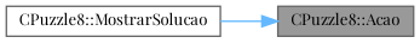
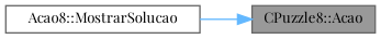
  digraph {
    rankdir=RL
    fontname="Playfair Display"
    node [fontname="Playfair Display" fontsize=10 shape=box style=filled]
    n1 [color=gray40 fillcolor=grey60 fontcolor=black height=0.2 label="CPuzzle8::Acao" width=0.4]
-   n2 [color=grey40 fillcolor=white height=0.2 label="CPuzzle8::MostrarSolucao" width=0.4]
+   n2 [color=grey40 fillcolor=white height=0.2 label="Acao8::MostrarSolucao" width=0.4]
    n1 -> n2 [color=steelblue1 dir=back fontname="Playfair Display" fontsize=10 labelfontname=Helvetica labelfontsize=10 style=solid]
  }
